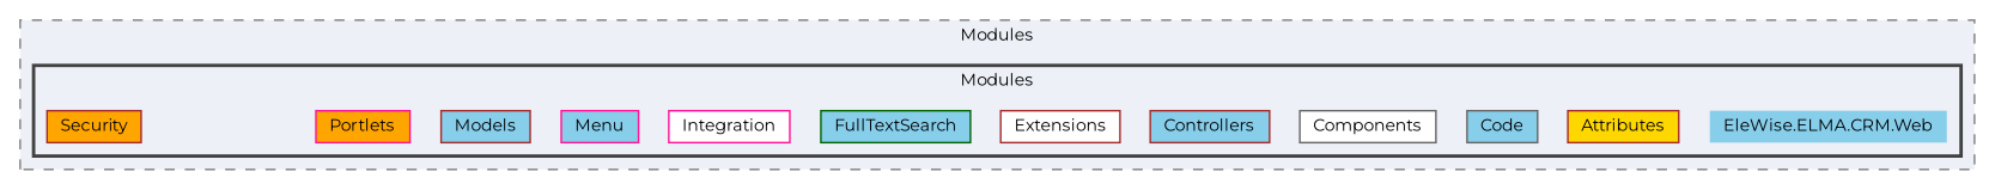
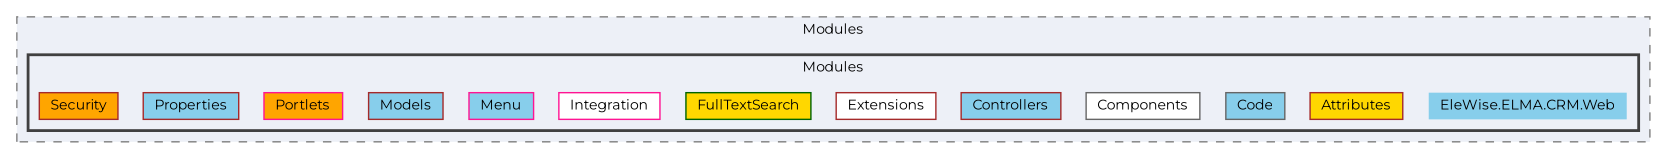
  digraph {
    compound=true
    fontname=Montserrat
    node [fontname=Montserrat fontsize=10 shape=box style=filled fillcolor=skyblue color=brown]
    n1 [height=0.2 label="EleWise.ELMA.CRM.Web" shape=plaintext width=0.4]
    n2 [fillcolor=gold height=0.2 label=Attributes width=0.4]
    n3 [color=gray40 height=0.2 label=Code width=0.4]
    n4 [color=gray40 fillcolor=white height=0.2 label=Components width=0.4]
    n5 [height=0.2 label=Controllers width=0.4]
    n6 [fillcolor=white height=0.2 label=Extensions width=0.4]
-   n7 [color=darkgreen height=0.2 label=FullTextSearch width=0.4]
+   n7 [color=darkgreen fillcolor=gold height=0.2 label=FullTextSearch width=0.4]
    n8 [color=deeppink fillcolor=white height=0.2 label=Integration width=0.4]
    n9 [color=deeppink height=0.2 label=Menu width=0.4]
    n10 [height=0.2 label=Models width=0.4]
    n11 [color=deeppink fillcolor=orange height=0.2 label=Portlets width=0.4]
+   n12 [height=0.2 label=Properties width=0.4]
    n13 [fillcolor=orange height=0.2 label=Security width=0.4]
    subgraph cluster_1 {
      bgcolor="#edf0f7"
      fontsize=10
      label=Modules
      pencolor=grey50
      style="filled,dashed"
      subgraph cluster_2 {
        bgcolor="#edf0f7"
        fontsize=10
        pencolor=grey25
        style="filled,bold"
        n1
        n2
        n3
        n4
        n5
        n6
        n7
        n8
        n9
        n10
        n11
+       n12
        n13
      }
    }
  }
